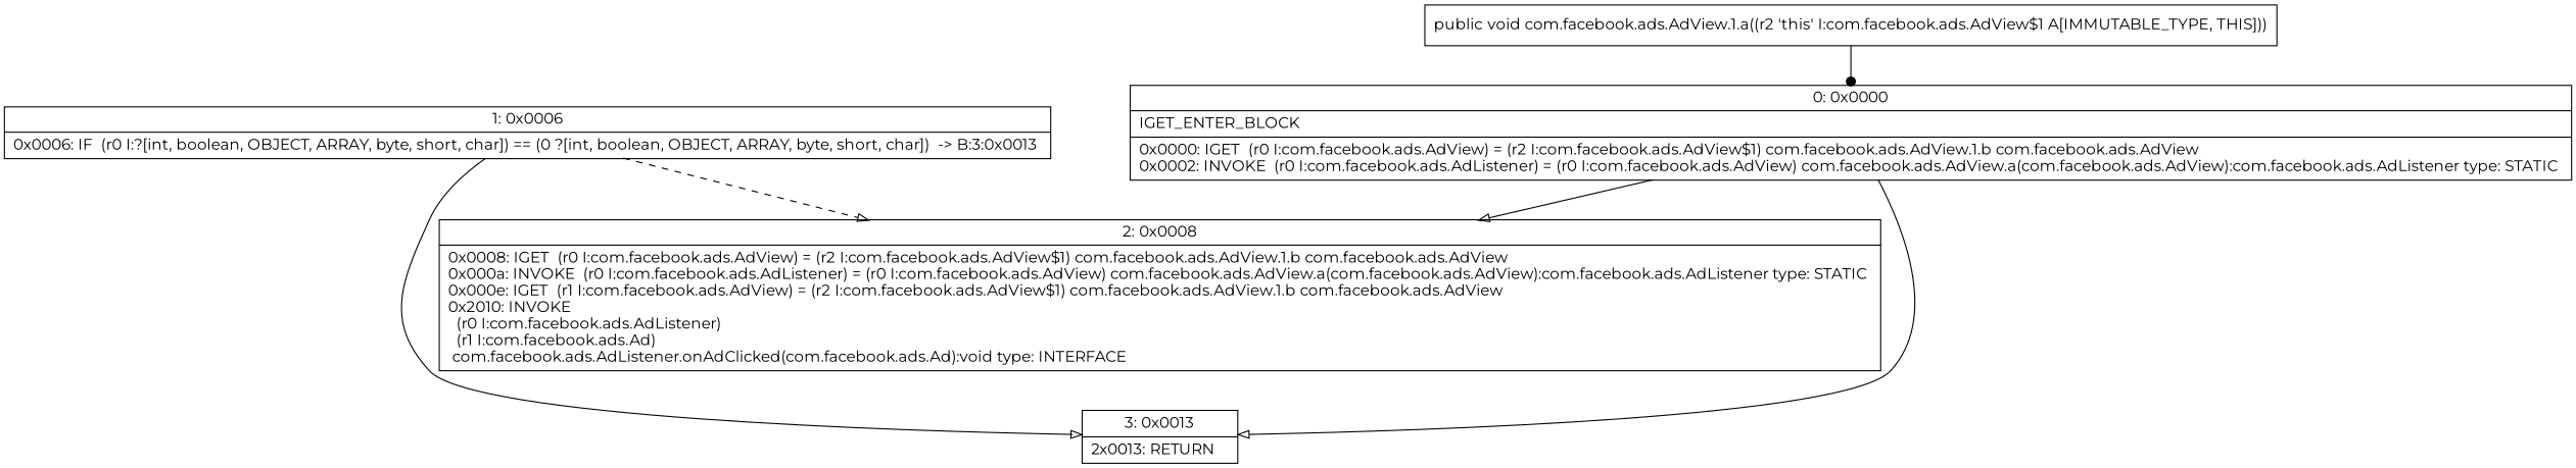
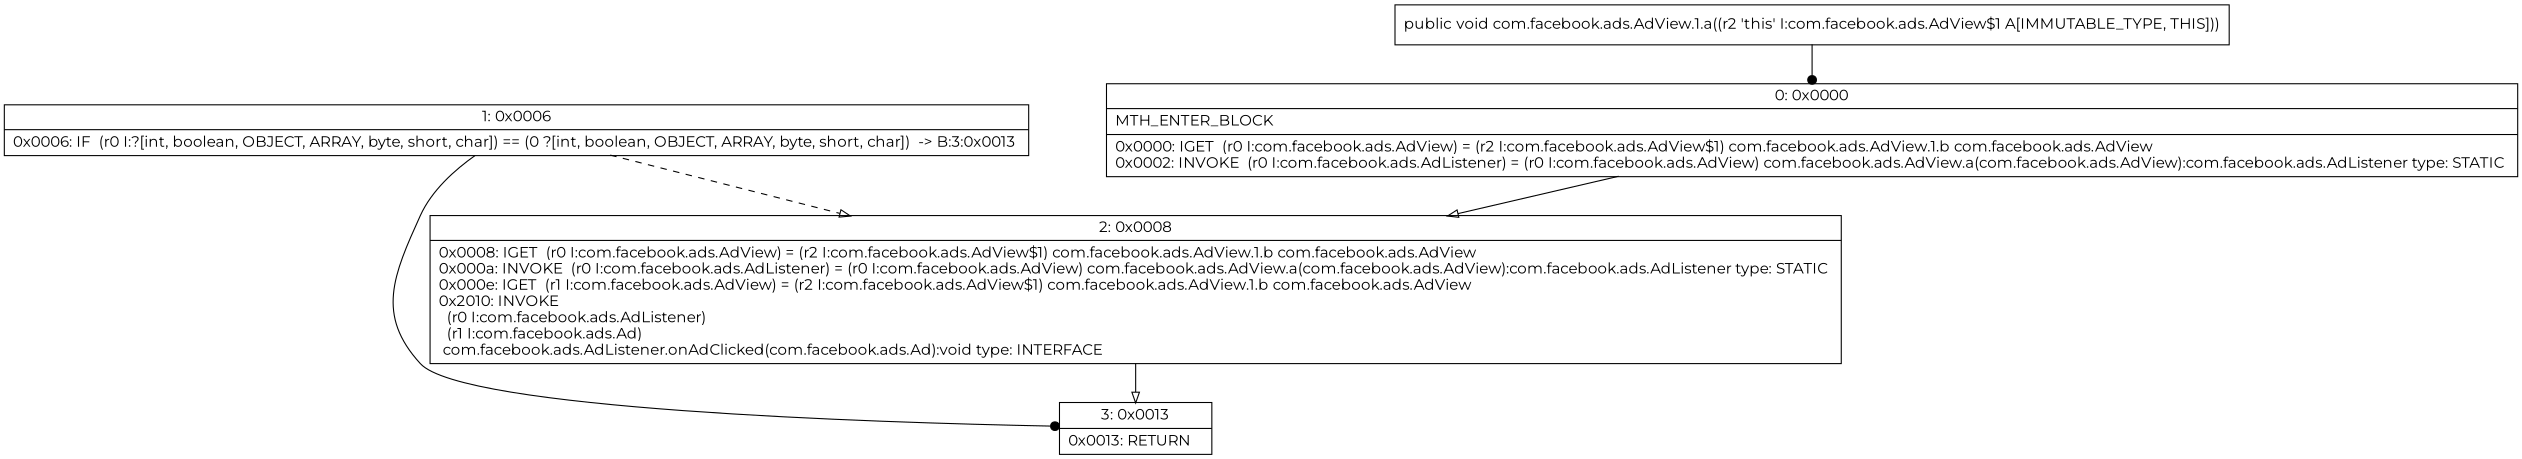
  digraph {
    fontname=Montserrat
    node [fontname=Montserrat shape=record]
    edge [arrowhead=onormal fontname=Montserrat]
-   n1 [label="{0\:\ 0x0000|IGET_ENTER_BLOCK\l|0x0000: IGET  (r0 I:com.facebook.ads.AdView) = (r2 I:com.facebook.ads.AdView$1) com.facebook.ads.AdView.1.b com.facebook.ads.AdView \l0x0002: INVOKE  (r0 I:com.facebook.ads.AdListener) = (r0 I:com.facebook.ads.AdView) com.facebook.ads.AdView.a(com.facebook.ads.AdView):com.facebook.ads.AdListener type: STATIC \l}"]
+   n1 [label="{0\:\ 0x0000|MTH_ENTER_BLOCK\l|0x0000: IGET  (r0 I:com.facebook.ads.AdView) = (r2 I:com.facebook.ads.AdView$1) com.facebook.ads.AdView.1.b com.facebook.ads.AdView \l0x0002: INVOKE  (r0 I:com.facebook.ads.AdListener) = (r0 I:com.facebook.ads.AdView) com.facebook.ads.AdView.a(com.facebook.ads.AdView):com.facebook.ads.AdListener type: STATIC \l}"]
    n2 [label="{2\:\ 0x0008|0x0008: IGET  (r0 I:com.facebook.ads.AdView) = (r2 I:com.facebook.ads.AdView$1) com.facebook.ads.AdView.1.b com.facebook.ads.AdView \l0x000a: INVOKE  (r0 I:com.facebook.ads.AdListener) = (r0 I:com.facebook.ads.AdView) com.facebook.ads.AdView.a(com.facebook.ads.AdView):com.facebook.ads.AdListener type: STATIC \l0x000e: IGET  (r1 I:com.facebook.ads.AdView) = (r2 I:com.facebook.ads.AdView$1) com.facebook.ads.AdView.1.b com.facebook.ads.AdView \l0x2010: INVOKE  \l  (r0 I:com.facebook.ads.AdListener)\l  (r1 I:com.facebook.ads.Ad)\l com.facebook.ads.AdListener.onAdClicked(com.facebook.ads.Ad):void type: INTERFACE \l}"]
    n3 [label="{1\:\ 0x0006|0x0006: IF  (r0 I:?[int, boolean, OBJECT, ARRAY, byte, short, char]) == (0 ?[int, boolean, OBJECT, ARRAY, byte, short, char])  \-\> B:3:0x0013 \l}"]
-   n4 [label="{3\:\ 0x0013|2x0013: RETURN   \l}"]
+   n4 [label="{3\:\ 0x0013|0x0013: RETURN   \l}"]
    n5 [label="{public void com.facebook.ads.AdView.1.a((r2 'this' I:com.facebook.ads.AdView$1 A[IMMUTABLE_TYPE, THIS])) }"]
    n1 -> n2
-   n1 -> n4
+   n2 -> n4
    n3 -> n2 [style=dashed]
-   n3 -> n4
+   n3 -> n4 [arrowhead=dot]
    n5 -> n1 [arrowhead=dot]
  }
